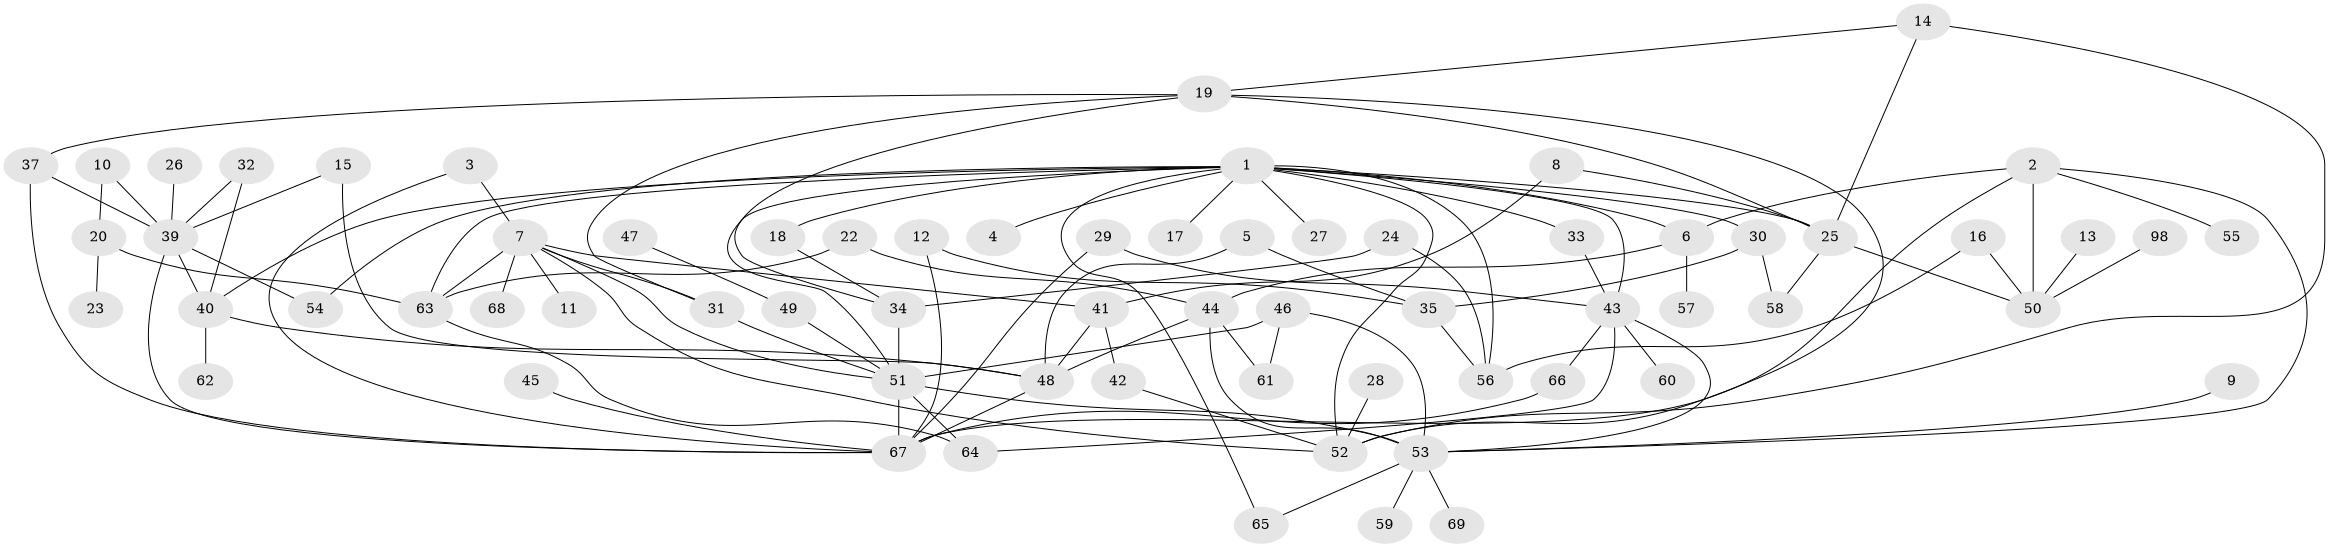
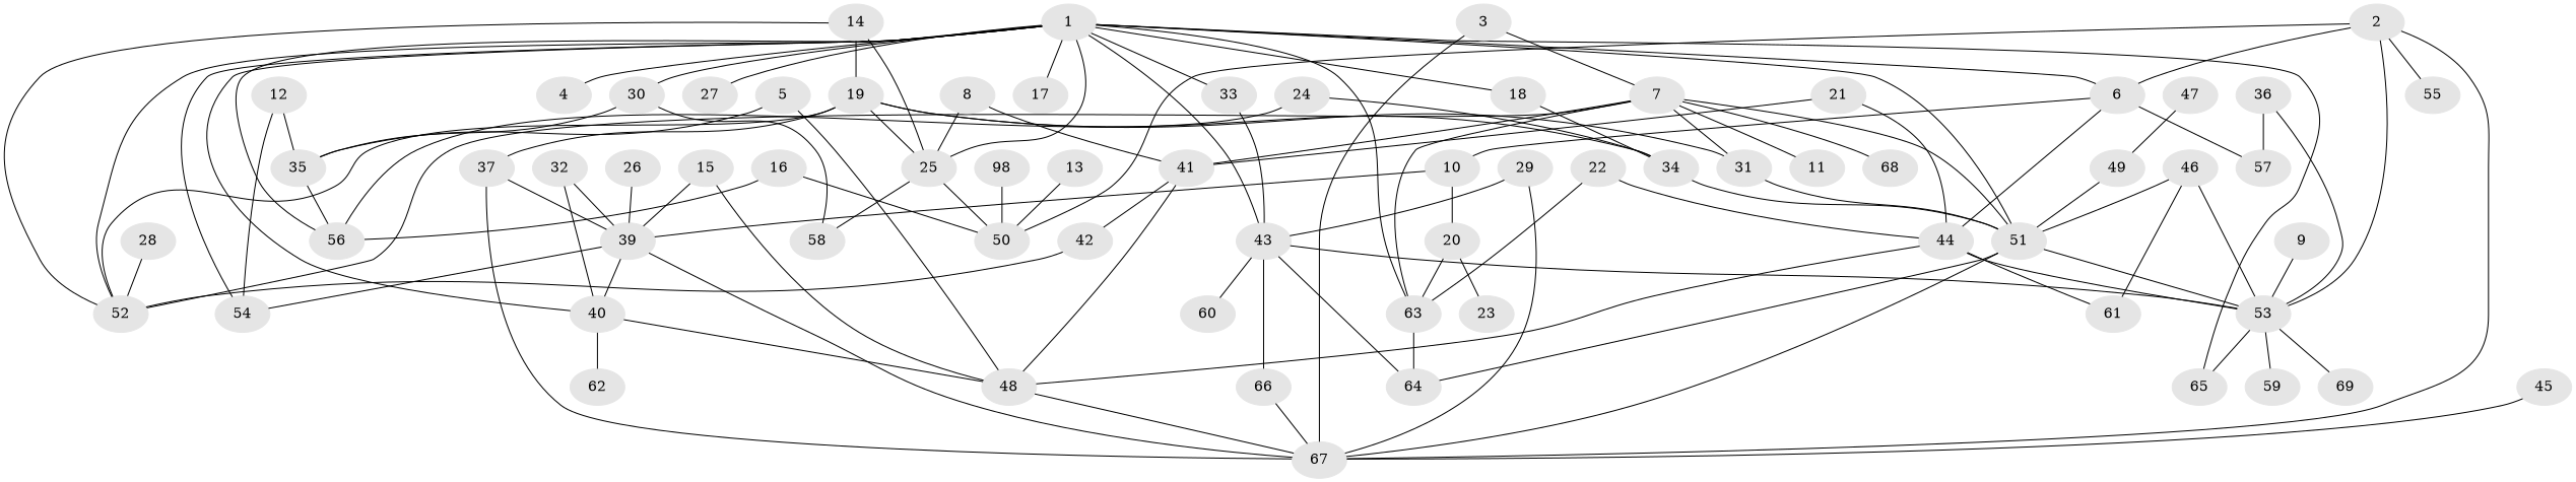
  graph {
    node [color=gray90 style=filled]
    edge [weight=1.0]
    1
    4
    6
    17
    18
    25
    27
    30
    33
    40
    43
    51
    52
    54
    56
    63
    65
    10
    44
    57
    34
    50
    58
    35
    48
    62
    53
    60
    64
    66
    67
    2
    55
    59
    69
    3
    7
    11
    31
    41
    68
    5
    20
    39
    61
    42
    8
    9
    23
    12
    13
    14
    19
    37
    15
    16
+   21
    22
    24
    26
    28
    29
    32
+   36
    n65 [label=98]
    45
    46
    47
    49
    1 -- 4
    1 -- 6
    1 -- 17
    1 -- 18
    1 -- 25
    1 -- 27
    1 -- 30
    1 -- 33
    1 -- 40
    1 -- 43
    1 -- 51
    1 -- 52
    1 -- 54
    1 -- 56
    1 -- 63
    1 -- 65
+   6 -- 10
    6 -- 44
    6 -- 57
    18 -- 34
    25 -- 50
    25 -- 58
    30 -- 58
    30 -- 35
    33 -- 43
    40 -- 48
    40 -- 62
    43 -- 53
    43 -- 60
    43 -- 64
    43 -- 66
    51 -- 53
    51 -- 64
    51 -- 67
    63 -- 64
    10 -- 20
    10 -- 39
    44 -- 48
    44 -- 53 [weight=2.0]
    44 -- 61
    34 -- 51 [weight=2.0]
    35 -- 56 [weight=3.0]
    48 -- 67
    53 -- 65
    53 -- 59
    53 -- 69
    66 -- 67
    2 -- 6
    2 -- 50
    2 -- 53
    2 -- 67
    2 -- 55
    3 -- 67
    3 -- 7
    7 -- 51
    7 -- 52
    7 -- 63
    7 -- 11
    7 -- 31
    7 -- 41
    7 -- 68
    31 -- 51
    41 -- 48
    41 -- 42
    5 -- 35
    5 -- 48
    20 -- 63
    20 -- 23
    39 -- 40
    39 -- 54
    39 -- 67
    42 -- 52
    8 -- 25
    8 -- 41
    9 -- 53
    12 -- 35
-   12 -- 67
+   12 -- 54
    13 -- 50
    14 -- 25
    14 -- 52
    14 -- 19
    19 -- 25
    19 -- 52
    19 -- 34
    19 -- 31
    19 -- 37
    37 -- 67
    37 -- 39
    15 -- 48
    15 -- 39
    16 -- 56
    16 -- 50
+   21 -- 44
+   21 -- 41
    22 -- 63
    22 -- 44
    24 -- 56
    24 -- 34
    26 -- 39
    28 -- 52
    29 -- 43
    29 -- 67
    32 -- 40
    32 -- 39
+   36 -- 57
+   36 -- 53
    n65 -- 50
    45 -- 67
    46 -- 51
    46 -- 53
    46 -- 61
    47 -- 49
    49 -- 51
  }
